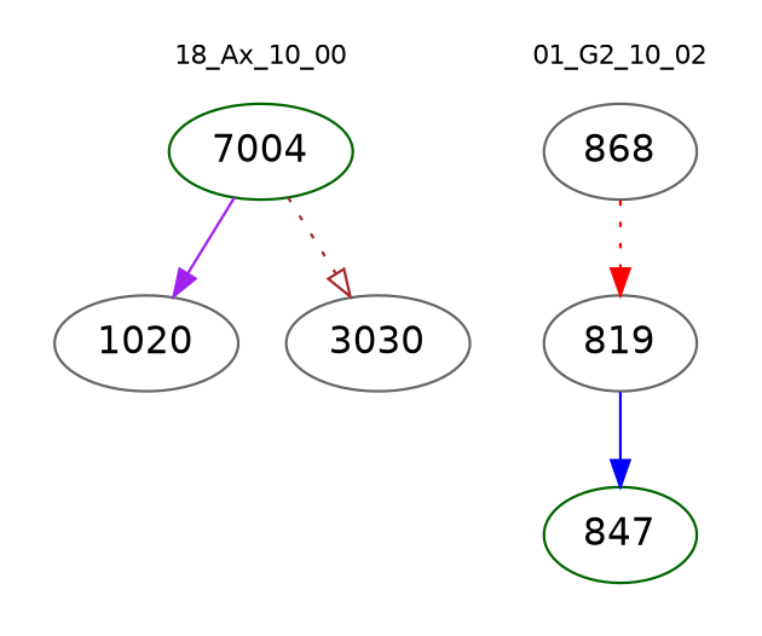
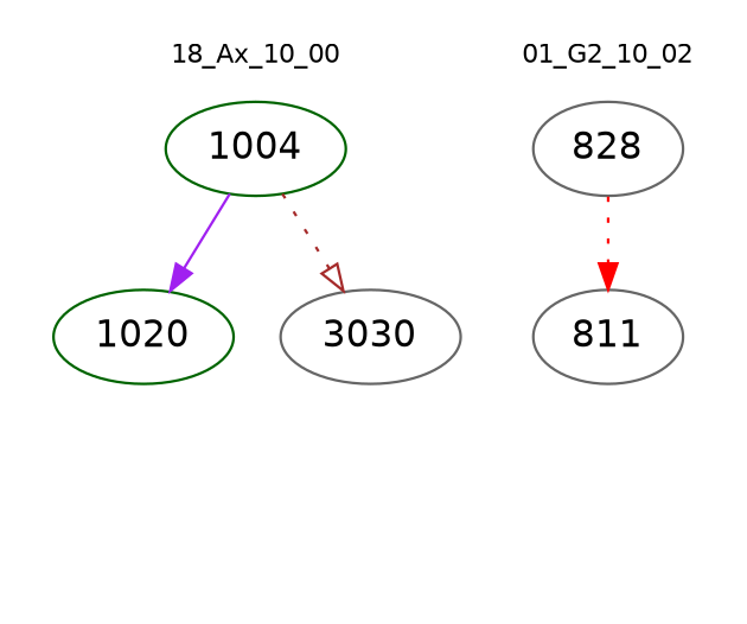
  digraph {
    fontname="DejaVu Sans"
    node [color=darkgreen fontname="DejaVu Sans"]
    edge [arrowhead=normal fontname="DejaVu Sans" style=solid]
-   n1 [color=gray40 label=1020]
-   n2 [label=7004]
+   n1 [label=1020]
+   n2 [label=1004]
    n3 [color=gray40 label=3030]
-   n4 [color=gray40 label=868]
-   n5 [color=gray40 label=819]
-   n6 [label=847]
+   n4 [color=gray40 label=828]
+   n5 [color=gray40 label=811]
    subgraph cluster_1 {
      color=white
      fontsize=10
      label="18_Ax_10_00"
      n1
      n2
      n3
    }
    subgraph cluster_2 {
      color=white
      fontsize=10
      label="01_G2_10_02"
      n4
      n5
-     n6
    }
    n2 -> n1 [color=purple]
    n2 -> n3 [arrowhead=onormal color=brown style=dotted]
    n4 -> n5 [color=red style=dotted]
-   n5 -> n6 [color=blue]
  }
